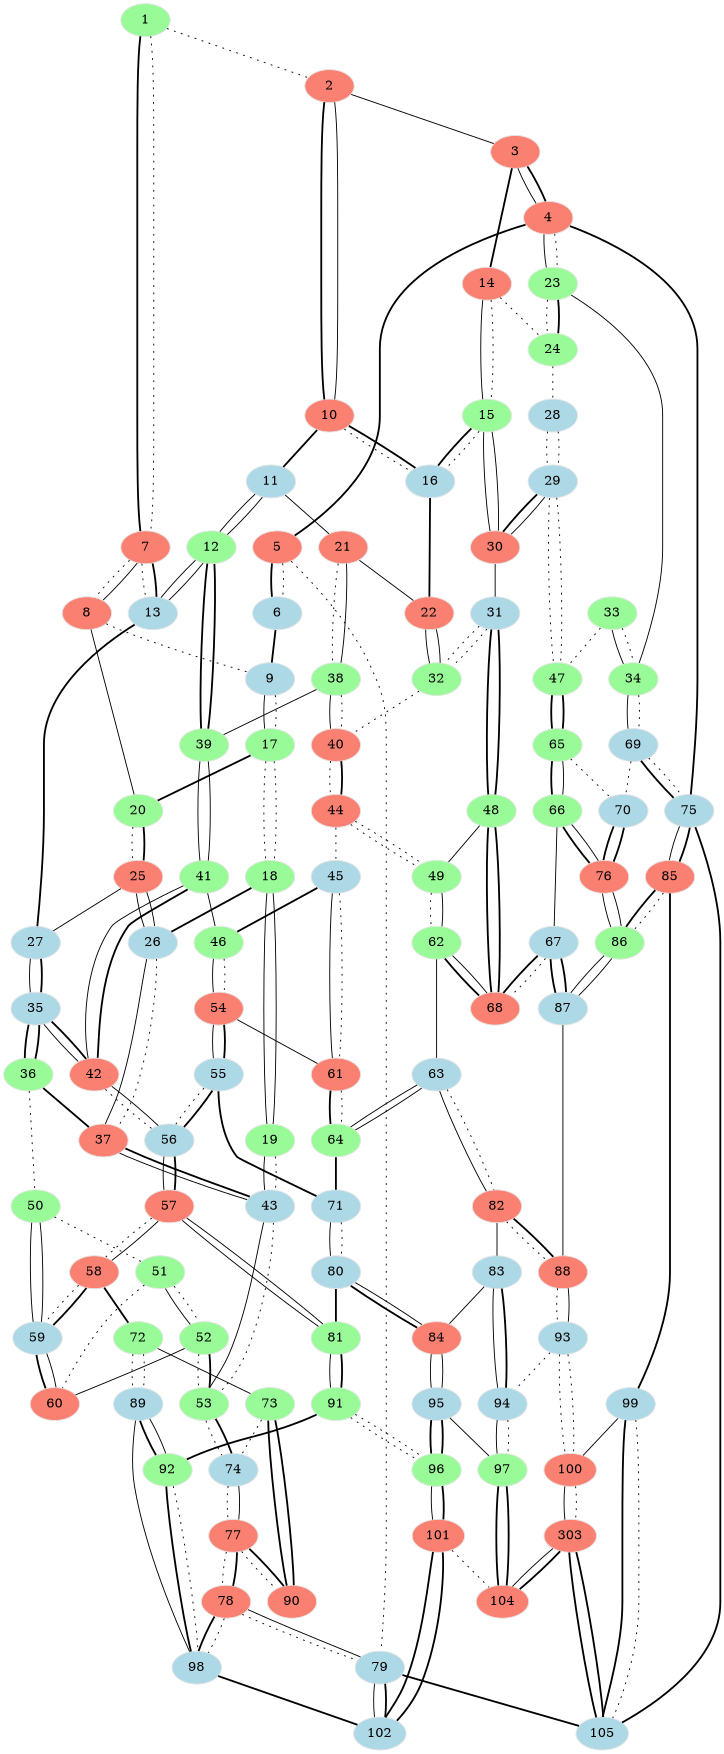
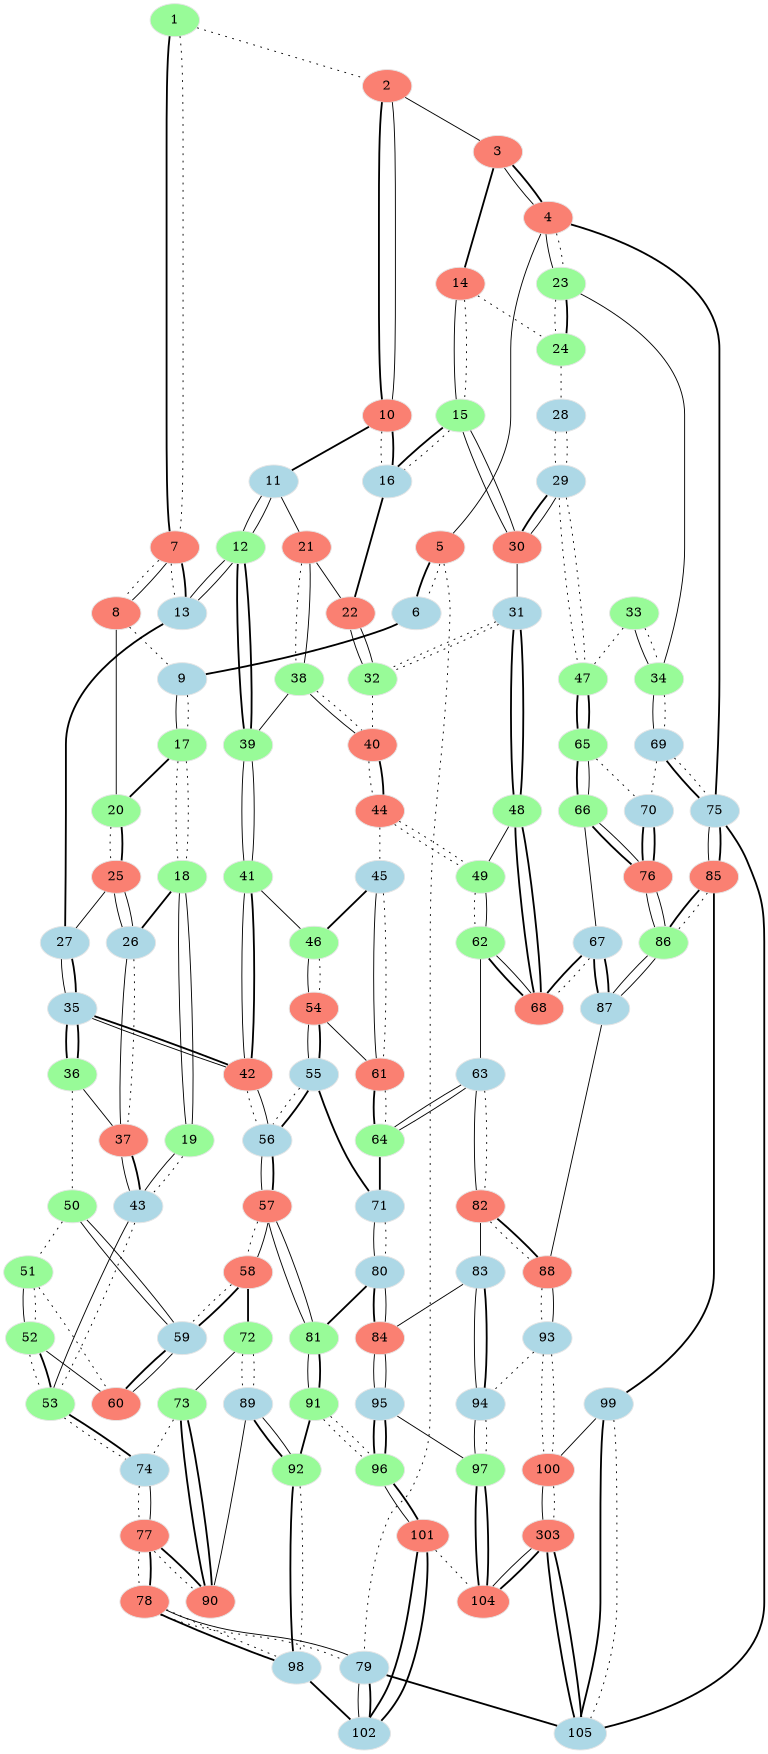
  graph {
    node [color=gray90 fillcolor=palegreen style=filled]
    edge [style=solid]
    2 [fillcolor=salmon]
    1
    7 [fillcolor=salmon]
    3 [fillcolor=salmon]
    10 [fillcolor=salmon]
    8 [fillcolor=salmon]
    13 [fillcolor=lightblue]
    4 [fillcolor=salmon]
    14 [fillcolor=salmon]
    11 [fillcolor=lightblue]
    16 [fillcolor=lightblue]
    5 [fillcolor=salmon]
    23
    75 [fillcolor=lightblue]
    15
    24
    6 [fillcolor=lightblue]
    79 [fillcolor=lightblue]
    34
    85 [fillcolor=salmon]
    105 [fillcolor=lightblue]
    9 [fillcolor=lightblue]
    43 [fillcolor=lightblue]
    19
    102 [fillcolor=lightblue]
    17
    20
    27 [fillcolor=lightblue]
    25 [fillcolor=salmon]
    18
    12
    21 [fillcolor=salmon]
    22 [fillcolor=salmon]
    39
    38
    41
    35 [fillcolor=lightblue]
    30 [fillcolor=salmon]
    28 [fillcolor=lightblue]
    31 [fillcolor=lightblue]
    32
    26 [fillcolor=lightblue]
    37 [fillcolor=salmon]
    53
    40 [fillcolor=salmon]
    69 [fillcolor=lightblue]
    29 [fillcolor=lightblue]
    36
    42 [fillcolor=salmon]
    47
    33
    65
    48
    49
    68 [fillcolor=salmon]
    44 [fillcolor=salmon]
    70 [fillcolor=lightblue]
    50
    56 [fillcolor=lightblue]
    51
    59 [fillcolor=lightblue]
    46
    45 [fillcolor=lightblue]
    54 [fillcolor=salmon]
    57 [fillcolor=salmon]
    74 [fillcolor=lightblue]
    61 [fillcolor=salmon]
    62
    64
    55 [fillcolor=lightblue]
    66
    63 [fillcolor=lightblue]
    52
    60 [fillcolor=salmon]
    77 [fillcolor=salmon]
    71 [fillcolor=lightblue]
    80 [fillcolor=lightblue]
    58 [fillcolor=salmon]
    81
    72
    91
    73
    89 [fillcolor=lightblue]
    82 [fillcolor=salmon]
    83 [fillcolor=lightblue]
    88 [fillcolor=salmon]
    67 [fillcolor=lightblue]
    76 [fillcolor=salmon]
    87 [fillcolor=lightblue]
    86
    84 [fillcolor=salmon]
    90 [fillcolor=salmon]
    92
    78 [fillcolor=salmon]
    99 [fillcolor=lightblue]
    98 [fillcolor=lightblue]
    95 [fillcolor=lightblue]
    96
    94 [fillcolor=lightblue]
    93 [fillcolor=lightblue]
    97
    100 [fillcolor=salmon]
    101 [fillcolor=salmon]
    n104 [fillcolor=salmon label=303]
    104 [fillcolor=salmon]
    2 -- 3
    2 -- 10 [style=bold]
    2 -- 10
    1 -- 2 [style=dotted]
    1 -- 7 [style=bold]
    1 -- 7 [style=dotted]
    7 -- 8 [style=dotted]
    7 -- 8
    7 -- 13 [style=dotted]
    7 -- 13 [style=bold]
    3 -- 4
    3 -- 4 [style=bold]
    3 -- 14 [style=bold]
    10 -- 11 [style=bold]
    10 -- 16 [style=dotted]
    10 -- 16 [style=bold]
    8 -- 9 [style=dotted]
    8 -- 20
    13 -- 27 [style=bold]
-   4 -- 5 [style=bold]
+   4 -- 5
    4 -- 23
    4 -- 23 [style=dotted]
    4 -- 75 [style=bold]
    14 -- 15
    14 -- 15 [style=dotted]
    14 -- 24 [style=dotted]
    11 -- 12
    11 -- 12
    11 -- 21
    16 -- 22 [style=bold]
    5 -- 6 [style=bold]
    5 -- 6 [style=dotted]
    5 -- 79 [style=dotted]
    23 -- 24 [style=dotted]
    23 -- 24 [style=bold]
    23 -- 34
    75 -- 85
    75 -- 85 [style=bold]
    75 -- 105 [style=bold]
    15 -- 16 [style=bold]
    15 -- 16 [style=dotted]
    15 -- 30
    15 -- 30
    24 -- 28 [style=dotted]
    6 -- 9 [style=bold]
    79 -- 105 [style=bold]
    79 -- 102
    79 -- 102 [style=bold]
    34 -- 69
    34 -- 69 [style=dotted]
    85 -- 86 [style=bold]
    85 -- 86 [style=dotted]
    85 -- 99 [style=bold]
    9 -- 17
    9 -- 17 [style=dotted]
    43 -- 53
    43 -- 53 [style=dotted]
    19 -- 43
    19 -- 43 [style=dotted]
    17 -- 20 [style=bold]
    17 -- 18 [style=dotted]
    17 -- 18 [style=dotted]
    20 -- 25 [style=dotted]
    20 -- 25 [style=bold]
    27 -- 35
    27 -- 35 [style=bold]
    25 -- 27
    25 -- 26
    25 -- 26
    18 -- 19
    18 -- 19
    18 -- 26 [style=bold]
    12 -- 13
    12 -- 13
    12 -- 39 [style=bold]
    12 -- 39 [style=bold]
    21 -- 22
    21 -- 38 [style=dotted]
    21 -- 38
    22 -- 32
    22 -- 32
    39 -- 41
    39 -- 41
    38 -- 39
    38 -- 40
    38 -- 40 [style=dotted]
    41 -- 42
    41 -- 42 [style=bold]
    41 -- 46
    35 -- 36 [style=bold]
    35 -- 36 [style=bold]
    35 -- 42
    35 -- 42 [style=bold]
    30 -- 31
    28 -- 29 [style=dotted]
    28 -- 29 [style=dotted]
    31 -- 32 [style=dotted]
    31 -- 32 [style=dotted]
    31 -- 48 [style=bold]
    31 -- 48 [style=bold]
    32 -- 40 [style=dotted]
    26 -- 37
    26 -- 37 [style=dotted]
    37 -- 43
    37 -- 43 [style=bold]
    53 -- 74 [style=dotted]
    53 -- 74 [style=bold]
    40 -- 44 [style=dotted]
    40 -- 44 [style=bold]
    69 -- 75 [style=bold]
    69 -- 75 [style=dotted]
    69 -- 70 [style=dotted]
    29 -- 30 [style=bold]
    29 -- 30
    29 -- 47 [style=dotted]
    29 -- 47 [style=dotted]
-   36 -- 37 [style=bold]
+   36 -- 37
    36 -- 50 [style=dotted]
    42 -- 56 [style=dotted]
    42 -- 56
    47 -- 65 [style=bold]
    47 -- 65 [style=bold]
    33 -- 34
    33 -- 34 [style=dotted]
    33 -- 47 [style=dotted]
    65 -- 70 [style=dotted]
    65 -- 66 [style=bold]
    65 -- 66
    48 -- 49
    48 -- 68 [style=bold]
    48 -- 68 [style=bold]
    49 -- 62 [style=dotted]
    49 -- 62
    44 -- 49 [style=dotted]
    44 -- 49 [style=dotted]
    44 -- 45 [style=dotted]
    70 -- 76 [style=bold]
    70 -- 76 [style=bold]
    50 -- 51 [style=dotted]
    50 -- 59
    50 -- 59
    56 -- 57
    56 -- 57 [style=bold]
    51 -- 52
    51 -- 52 [style=dotted]
    51 -- 60 [style=dotted]
    59 -- 60 [style=bold]
    59 -- 60
    46 -- 54
    46 -- 54 [style=dotted]
    45 -- 46 [style=bold]
    45 -- 61
    45 -- 61 [style=dotted]
    54 -- 61
    54 -- 55
    54 -- 55 [style=bold]
    57 -- 58 [style=dotted]
    57 -- 58
    57 -- 81
    57 -- 81
    74 -- 77 [style=dotted]
    74 -- 77
    61 -- 64 [style=bold]
    61 -- 64 [style=dotted]
    62 -- 68 [style=bold]
    62 -- 68
    62 -- 63
    64 -- 71 [style=bold]
    55 -- 56 [style=dotted]
    55 -- 56 [style=bold]
    55 -- 71 [style=bold]
    66 -- 67
    66 -- 76 [style=bold]
    66 -- 76
    63 -- 64
    63 -- 64
    63 -- 82
    63 -- 82 [style=dotted]
    52 -- 53 [style=dotted]
    52 -- 53 [style=bold]
    52 -- 60
    77 -- 90 [style=dotted]
    77 -- 90 [style=bold]
    77 -- 78 [style=dotted]
    77 -- 78 [style=bold]
    71 -- 80
    71 -- 80 [style=dotted]
    80 -- 81 [style=bold]
    80 -- 84 [style=bold]
    80 -- 84
    58 -- 59 [style=dotted]
    58 -- 59 [style=bold]
    58 -- 72 [style=bold]
    81 -- 91
    81 -- 91 [style=bold]
    72 -- 73
    72 -- 89 [style=dotted]
    72 -- 89 [style=dotted]
    91 -- 92 [style=bold]
    91 -- 96 [style=dotted]
    91 -- 96 [style=dotted]
    73 -- 74 [style=dotted]
    73 -- 90 [style=bold]
    73 -- 90 [style=bold]
-   89 -- 98
+   89 -- 90
    89 -- 92 [style=bold]
    89 -- 92
    82 -- 83
    82 -- 88 [style=dotted]
    82 -- 88 [style=bold]
    83 -- 84
    83 -- 94
    83 -- 94 [style=bold]
    88 -- 93 [style=dotted]
    88 -- 93
    67 -- 68 [style=bold]
    67 -- 68 [style=dotted]
    67 -- 87 [style=bold]
    67 -- 87 [style=bold]
    76 -- 86
    76 -- 86
    87 -- 88
    86 -- 87
    86 -- 87
    84 -- 95
    84 -- 95
    92 -- 98 [style=bold]
    92 -- 98 [style=dotted]
    78 -- 79 [style=dotted]
    78 -- 79
    78 -- 98 [style=bold]
    78 -- 98 [style=dotted]
    99 -- 105 [style=bold]
    99 -- 105 [style=dotted]
    99 -- 100
    98 -- 102 [style=bold]
    95 -- 96 [style=bold]
    95 -- 96 [style=bold]
    95 -- 97
    96 -- 101
    96 -- 101 [style=bold]
    94 -- 97
    94 -- 97 [style=dotted]
    93 -- 94 [style=dotted]
    93 -- 100 [style=dotted]
    93 -- 100 [style=dotted]
    97 -- 104 [style=bold]
    97 -- 104 [style=bold]
    100 -- n104
    100 -- n104 [style=dotted]
    101 -- 102 [style=bold]
    101 -- 102 [style=bold]
    101 -- 104 [style=dotted]
    n104 -- 105 [style=bold]
    n104 -- 105 [style=bold]
    n104 -- 104
    n104 -- 104 [style=bold]
  }
